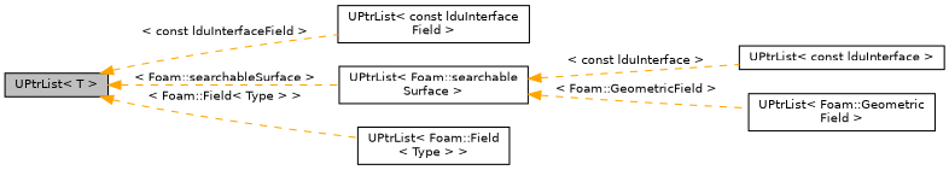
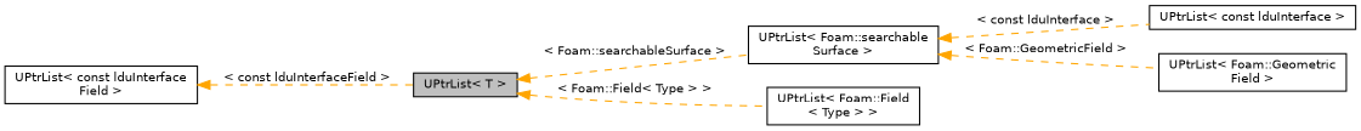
  digraph {
    rankdir=LR
    node [color=black fontname=Helvetica fontsize=10 shape=record]
    edge [color=orange dir=back fontname=Helvetica fontsize=10 labelfontname=Helvetica labelfontsize=10 style=dashed]
    n1 [fillcolor=grey75 fontcolor=black height=0.2 label="UPtrList\< T \>" style=filled width=0.4]
    n2 [height=0.2 label="UPtrList\< const lduInterface\lField \>" width=0.4]
    n3 [height=0.2 label="UPtrList\< Foam::searchable\lSurface \>" width=0.4]
    n4 [height=0.2 label="UPtrList\< Foam::Field\l\< Type \> \>" width=0.4]
    n5 [height=0.2 label="UPtrList\< const lduInterface \>" width=0.4]
    n6 [height=0.2 label="UPtrList\< Foam::Geometric\lField \>" width=0.4]
-   n1 -> n2 [label=" \< const lduInterfaceField \>"]
+   n2 -> n1 [label=" \< const lduInterfaceField \>"]
    n1 -> n3 [label=" \< Foam::searchableSurface \>"]
    n1 -> n4 [label=" \< Foam::Field\< Type \> \>"]
    n3 -> n5 [label=" \< const lduInterface \>"]
    n3 -> n6 [label=" \< Foam::GeometricField \>"]
  }
